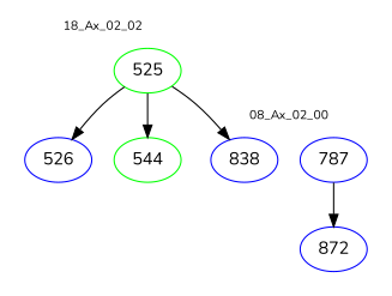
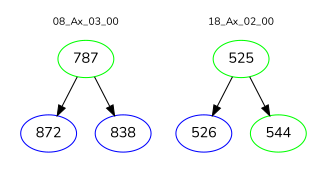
  digraph {
    fontname=Nunito
    node [color=green fontname=Nunito]
    edge [color=black fontname=Nunito]
-   n1 [color=blue label=787]
+   n1 [label=787]
    n2 [color=blue label=872]
    n3 [color=blue label=838]
    n4 [label=525]
    n5 [color=blue label=526]
    n6 [label=544]
    subgraph cluster_1 {
      color=white
      fontsize=10
-     label="08_Ax_02_00"
+     label="08_Ax_03_00"
      n1
      n2
      n3
    }
    subgraph cluster_2 {
      color=white
      fontsize=10
-     label="18_Ax_02_02"
+     label="18_Ax_02_00"
      n4
      n5
      n6
    }
    n1 -> n2
-   n4 -> n3
+   n1 -> n3
    n4 -> n5
    n4 -> n6
  }
